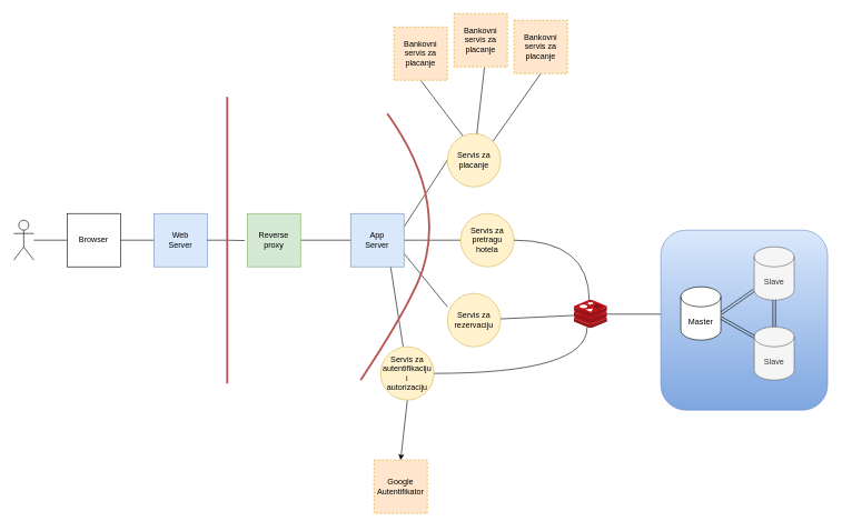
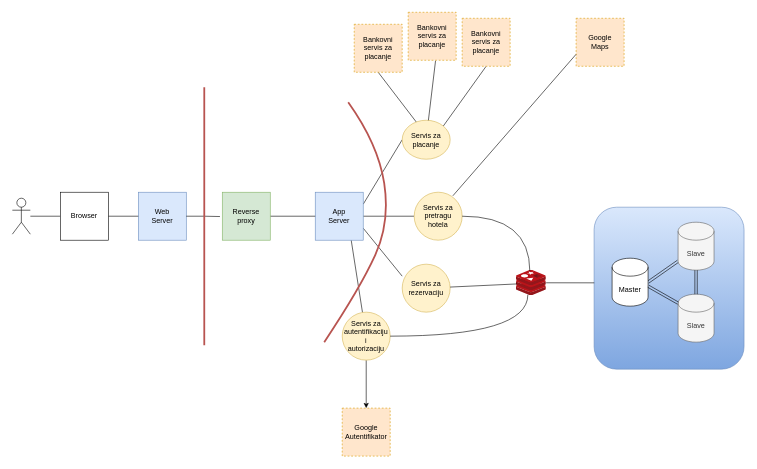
  <mxCell id="0" />
  <mxCell id="1" parent="0" />
  <mxCell id="2" value="" style="rounded=1;whiteSpace=wrap;html=1;fillColor=#dae8fc;gradientColor=#7ea6e0;strokeColor=#6c8ebf;" vertex="1" parent="1"><mxGeometry x="990" y="345" width="250" height="270" as="geometry" /></mxCell>
  <mxCell id="3" value="Web&lt;div&gt;Server&lt;/div&gt;" style="whiteSpace=wrap;html=1;aspect=fixed;fillColor=#dae8fc;strokeColor=#6c8ebf;" vertex="1" parent="1"><mxGeometry x="230" y="320" width="80" height="80" as="geometry" /></mxCell>
  <mxCell id="4" style="rounded=0;orthogonalLoop=1;jettySize=auto;html=1;exitX=1;exitY=0.25;exitDx=0;exitDy=0;entryX=0;entryY=0.5;entryDx=0;entryDy=0;startArrow=none;startFill=0;endArrow=none;endFill=0;" edge="1" parent="1" source="8" target="20"><mxGeometry relative="1" as="geometry" /></mxCell>
  <mxCell id="5" style="rounded=0;orthogonalLoop=1;jettySize=auto;html=1;startArrow=none;startFill=0;endArrow=none;endFill=0;" edge="1" parent="1" source="8" target="22"><mxGeometry relative="1" as="geometry" /></mxCell>
  <mxCell id="6" style="rounded=0;orthogonalLoop=1;jettySize=auto;html=1;exitX=1;exitY=0.75;exitDx=0;exitDy=0;entryX=0;entryY=0.25;entryDx=0;entryDy=0;entryPerimeter=0;startArrow=none;startFill=0;endArrow=none;endFill=0;" edge="1" parent="1" source="8" target="23"><mxGeometry relative="1" as="geometry" /></mxCell>
  <mxCell id="7" style="rounded=0;orthogonalLoop=1;jettySize=auto;html=1;exitX=0.75;exitY=1;exitDx=0;exitDy=0;startArrow=none;startFill=0;endArrow=none;endFill=0;" edge="1" parent="1" source="8" target="26"><mxGeometry relative="1" as="geometry" /></mxCell>
  <mxCell id="8" value="App&lt;div&gt;Server&lt;/div&gt;" style="whiteSpace=wrap;html=1;aspect=fixed;fillColor=#dae8fc;strokeColor=#6c8ebf;" vertex="1" parent="1"><mxGeometry x="525" y="320" width="80" height="80" as="geometry" /></mxCell>
+ <mxCell id="9" value="Google&lt;div&gt;Maps&lt;/div&gt;" style="whiteSpace=wrap;html=1;aspect=fixed;dashed=1;fillColor=#ffe6cc;strokeColor=#d79b00;" vertex="1" parent="1"><mxGeometry x="960" y="30" width="80" height="80" as="geometry" /></mxCell>
  <mxCell id="10" style="edgeStyle=orthogonalEdgeStyle;rounded=0;orthogonalLoop=1;jettySize=auto;html=1;entryX=0;entryY=0.5;entryDx=0;entryDy=0;startArrow=none;startFill=0;endArrow=none;endFill=0;" edge="1" parent="1" source="11" target="8"><mxGeometry relative="1" as="geometry" /></mxCell>
  <mxCell id="11" value="Reverse&lt;div&gt;proxy&lt;/div&gt;" style="whiteSpace=wrap;html=1;aspect=fixed;fillColor=#d5e8d4;strokeColor=#82b366;" vertex="1" parent="1"><mxGeometry x="370" y="320" width="80" height="80" as="geometry" /></mxCell>
  <mxCell id="12" style="edgeStyle=orthogonalEdgeStyle;rounded=0;orthogonalLoop=1;jettySize=auto;html=1;entryX=-0.048;entryY=0.507;entryDx=0;entryDy=0;entryPerimeter=0;startArrow=none;startFill=0;endArrow=none;endFill=0;" edge="1" parent="1" source="3" target="11"><mxGeometry relative="1" as="geometry" /></mxCell>
- <mxCell id="13" value="Google&lt;div&gt;Autentifikator&lt;/div&gt;" style="whiteSpace=wrap;html=1;aspect=fixed;dashed=1;fillColor=#ffe6cc;strokeColor=#d79b00;" vertex="1" parent="1"><mxGeometry x="560" y="690" width="80" height="80" as="geometry" /></mxCell>
+ <mxCell id="13" value="Google&lt;div&gt;Autentifikator&lt;/div&gt;" style="whiteSpace=wrap;html=1;aspect=fixed;dashed=1;fillColor=#ffe6cc;strokeColor=#d79b00;" vertex="1" parent="1"><mxGeometry x="570" y="680" width="80" height="80" as="geometry" /></mxCell>
  <mxCell id="14" style="edgeStyle=orthogonalEdgeStyle;rounded=0;orthogonalLoop=1;jettySize=auto;html=1;entryX=0;entryY=0.5;entryDx=0;entryDy=0;startArrow=none;startFill=0;endArrow=none;endFill=0;" edge="1" parent="1" source="15" target="17"><mxGeometry relative="1" as="geometry" /></mxCell>
  <mxCell id="15" value="" style="shape=umlActor;verticalLabelPosition=bottom;verticalAlign=top;html=1;outlineConnect=0;" vertex="1" parent="1"><mxGeometry x="20" y="330" width="30" height="60" as="geometry" /></mxCell>
  <mxCell id="16" style="edgeStyle=orthogonalEdgeStyle;rounded=0;orthogonalLoop=1;jettySize=auto;html=1;entryX=0;entryY=0.5;entryDx=0;entryDy=0;startArrow=none;startFill=0;endArrow=none;endFill=0;" edge="1" parent="1" source="17" target="3"><mxGeometry relative="1" as="geometry" /></mxCell>
  <mxCell id="17" value="Browser" style="whiteSpace=wrap;html=1;aspect=fixed;" vertex="1" parent="1"><mxGeometry x="100" y="320" width="80" height="80" as="geometry" /></mxCell>
  <mxCell id="18" style="rounded=0;orthogonalLoop=1;jettySize=auto;html=1;exitX=0.306;exitY=0.065;exitDx=0;exitDy=0;entryX=0.5;entryY=1;entryDx=0;entryDy=0;exitPerimeter=0;startArrow=none;startFill=0;endArrow=none;endFill=0;" edge="1" parent="1" source="20" target="24"><mxGeometry relative="1" as="geometry" /></mxCell>
  <mxCell id="19" style="rounded=0;orthogonalLoop=1;jettySize=auto;html=1;exitX=1;exitY=0;exitDx=0;exitDy=0;entryX=0.5;entryY=1;entryDx=0;entryDy=0;endArrow=none;endFill=0;" edge="1" parent="1" source="20" target="40"><mxGeometry relative="1" as="geometry" /></mxCell>
- <mxCell id="20" value="Servis za&lt;div&gt;placanje&lt;/div&gt;" style="ellipse;whiteSpace=wrap;html=1;aspect=fixed;fillColor=#fff2cc;strokeColor=#d6b656;" vertex="1" parent="1"><mxGeometry x="670" y="200" width="80" height="80" as="geometry" /></mxCell>
+ <mxCell id="20" value="Servis za&lt;div&gt;placanje&lt;/div&gt;" style="ellipse;whiteSpace=wrap;html=1;aspect=fixed;fillColor=#fff2cc;strokeColor=#d6b656;" vertex="1" parent="1"><mxGeometry x="670" y="200" width="80" height="65" as="geometry" /></mxCell>
+ <mxCell id="21" style="rounded=0;orthogonalLoop=1;jettySize=auto;html=1;exitX=0.806;exitY=0.075;exitDx=0;exitDy=0;entryX=0;entryY=0.75;entryDx=0;entryDy=0;exitPerimeter=0;startArrow=none;startFill=0;endArrow=none;endFill=0;" edge="1" parent="1" source="22" target="9"><mxGeometry relative="1" as="geometry" /></mxCell>
  <mxCell id="22" value="Servis za&lt;div&gt;pretragu&lt;/div&gt;&lt;div&gt;hotela&lt;/div&gt;" style="ellipse;whiteSpace=wrap;html=1;aspect=fixed;fillColor=#fff2cc;strokeColor=#d6b656;" vertex="1" parent="1"><mxGeometry x="690" y="320" width="80" height="80" as="geometry" /></mxCell>
  <mxCell id="23" value="Servis za&lt;div&gt;rezervaciju&lt;/div&gt;" style="ellipse;whiteSpace=wrap;html=1;aspect=fixed;fillColor=#fff2cc;strokeColor=#d6b656;" vertex="1" parent="1"><mxGeometry x="670" y="440" width="80" height="80" as="geometry" /></mxCell>
  <mxCell id="24" value="Bankovni&lt;div&gt;servis za&lt;/div&gt;&lt;div&gt;placanje&lt;/div&gt;" style="whiteSpace=wrap;html=1;aspect=fixed;dashed=1;fillColor=#ffe6cc;strokeColor=#d79b00;" vertex="1" parent="1"><mxGeometry x="590" y="40" width="80" height="80" as="geometry" /></mxCell>
  <mxCell id="25" style="rounded=0;orthogonalLoop=1;jettySize=auto;html=1;exitX=0.5;exitY=1;exitDx=0;exitDy=0;entryX=0.5;entryY=0;entryDx=0;entryDy=0;" edge="1" parent="1" source="26" target="13"><mxGeometry relative="1" as="geometry" /></mxCell>
  <mxCell id="26" value="Servis za&lt;div&gt;autentifikaciju&lt;/div&gt;&lt;div&gt;i&lt;/div&gt;&lt;div&gt;autorizaciju&lt;/div&gt;" style="ellipse;whiteSpace=wrap;html=1;aspect=fixed;fillColor=#fff2cc;strokeColor=#d6b656;" vertex="1" parent="1"><mxGeometry x="570" y="520" width="80" height="80" as="geometry" /></mxCell>
  <mxCell id="27" value="" style="endArrow=none;html=1;rounded=0;fillColor=#f8cecc;strokeColor=#b85450;strokeWidth=3;" edge="1" parent="1"><mxGeometry width="50" height="50" relative="1" as="geometry"><mxPoint x="340" y="575" as="sourcePoint" /><mxPoint x="340" y="145" as="targetPoint" /></mxGeometry></mxCell>
  <mxCell id="28" style="rounded=0;orthogonalLoop=1;jettySize=auto;html=1;exitX=1;exitY=0.5;exitDx=0;exitDy=0;exitPerimeter=0;shape=link;entryX=0;entryY=1;entryDx=0;entryDy=-15;entryPerimeter=0;" edge="1" parent="1" source="29" target="30"><mxGeometry relative="1" as="geometry" /></mxCell>
  <mxCell id="29" value="Master" style="shape=cylinder3;whiteSpace=wrap;html=1;boundedLbl=1;backgroundOutline=1;size=15;" vertex="1" parent="1"><mxGeometry x="1020" y="430" width="60" height="80" as="geometry" /></mxCell>
  <mxCell id="30" value="Slave" style="shape=cylinder3;whiteSpace=wrap;html=1;boundedLbl=1;backgroundOutline=1;size=15;fillColor=#f5f5f5;fontColor=#333333;strokeColor=#666666;" vertex="1" parent="1"><mxGeometry x="1130" y="370" width="60" height="80" as="geometry" /></mxCell>
  <mxCell id="31" value="Slave" style="shape=cylinder3;whiteSpace=wrap;html=1;boundedLbl=1;backgroundOutline=1;size=15;fillColor=#f5f5f5;fontColor=#333333;strokeColor=#666666;" vertex="1" parent="1"><mxGeometry x="1130" y="490" width="60" height="80" as="geometry" /></mxCell>
  <mxCell id="32" style="rounded=0;orthogonalLoop=1;jettySize=auto;html=1;exitX=0;exitY=0;exitDx=0;exitDy=15;exitPerimeter=0;entryX=1.006;entryY=0.585;entryDx=0;entryDy=0;entryPerimeter=0;shape=link;" edge="1" parent="1" source="31" target="29"><mxGeometry relative="1" as="geometry" /></mxCell>
  <mxCell id="33" style="rounded=0;orthogonalLoop=1;jettySize=auto;html=1;exitX=0.5;exitY=0;exitDx=0;exitDy=0;exitPerimeter=0;entryX=0.5;entryY=1;entryDx=0;entryDy=0;entryPerimeter=0;shape=link;" edge="1" parent="1" source="31" target="30"><mxGeometry relative="1" as="geometry" /></mxCell>
  <mxCell id="34" value="" style="image;sketch=0;aspect=fixed;html=1;points=[];align=center;fontSize=12;image=img/lib/mscae/Cache_Redis_Product.svg;" vertex="1" parent="1"><mxGeometry x="860" y="450" width="50" height="42" as="geometry" /></mxCell>
  <mxCell id="35" style="rounded=0;orthogonalLoop=1;jettySize=auto;html=1;entryX=0.001;entryY=0.467;entryDx=0;entryDy=0;entryPerimeter=0;startArrow=none;startFill=0;endArrow=none;endFill=0;" edge="1" parent="1" source="34" target="2"><mxGeometry relative="1" as="geometry" /></mxCell>
  <mxCell id="36" style="rounded=0;orthogonalLoop=1;jettySize=auto;html=1;entryX=0.025;entryY=0.546;entryDx=0;entryDy=0;entryPerimeter=0;endArrow=none;endFill=0;startArrow=none;startFill=0;" edge="1" parent="1" source="23" target="34"><mxGeometry relative="1" as="geometry" /></mxCell>
  <mxCell id="37" style="rounded=0;orthogonalLoop=1;jettySize=auto;html=1;entryX=0.39;entryY=0.976;entryDx=0;entryDy=0;entryPerimeter=0;endArrow=none;endFill=0;startArrow=none;startFill=0;edgeStyle=orthogonalEdgeStyle;curved=1;" edge="1" parent="1" source="26" target="34"><mxGeometry relative="1" as="geometry" /></mxCell>
  <mxCell id="38" style="rounded=0;orthogonalLoop=1;jettySize=auto;html=1;exitX=1;exitY=0.5;exitDx=0;exitDy=0;entryX=0.457;entryY=0.044;entryDx=0;entryDy=0;entryPerimeter=0;endArrow=none;endFill=0;startArrow=none;startFill=0;edgeStyle=orthogonalEdgeStyle;curved=1;" edge="1" parent="1" source="22" target="34"><mxGeometry relative="1" as="geometry" /></mxCell>
  <mxCell id="39" value="Bankovni&lt;div&gt;servis za&lt;/div&gt;&lt;div&gt;placanje&lt;/div&gt;" style="whiteSpace=wrap;html=1;aspect=fixed;dashed=1;fillColor=#ffe6cc;strokeColor=#d79b00;" vertex="1" parent="1"><mxGeometry x="680" y="20" width="80" height="80" as="geometry" /></mxCell>
  <mxCell id="40" value="Bankovni&lt;div&gt;servis za&lt;/div&gt;&lt;div&gt;placanje&lt;/div&gt;" style="whiteSpace=wrap;html=1;aspect=fixed;dashed=1;fillColor=#ffe6cc;strokeColor=#d79b00;" vertex="1" parent="1"><mxGeometry x="770" y="30" width="80" height="80" as="geometry" /></mxCell>
  <mxCell id="41" style="rounded=0;orthogonalLoop=1;jettySize=auto;html=1;entryX=0.57;entryY=1.011;entryDx=0;entryDy=0;entryPerimeter=0;endArrow=none;endFill=0;" edge="1" parent="1" source="20" target="39"><mxGeometry relative="1" as="geometry" /></mxCell>
  <mxCell id="42" value="" style="endArrow=none;html=1;rounded=0;strokeWidth=3;curved=1;fillColor=#f8cecc;strokeColor=#b85450;" edge="1" parent="1"><mxGeometry width="50" height="50" relative="1" as="geometry"><mxPoint x="580" y="170" as="sourcePoint" /><mxPoint x="540" y="570" as="targetPoint" /><Array as="points"><mxPoint x="630" y="240" /><mxPoint x="650" y="370" /><mxPoint x="600" y="480" /></Array></mxGeometry></mxCell>
